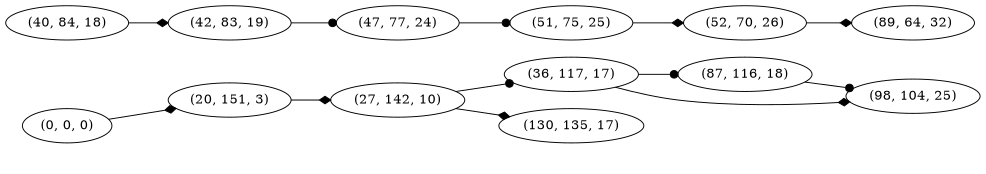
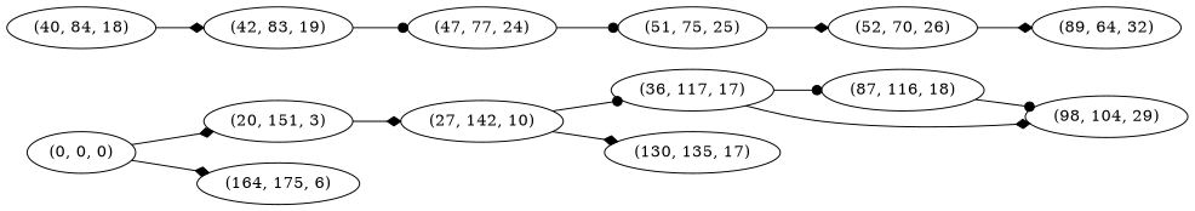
  digraph {
    rankdir=LR
    edge [arrowhead=diamond]
    "(0, 0, 0)"
    "(20, 151, 3)"
+   "(164, 175, 6)"
    "(27, 142, 10)"
    "(36, 117, 17)"
    "(130, 135, 17)"
    "(87, 116, 18)"
-   "(98, 104, 29)" [label="(98, 104, 25)"]
+   "(98, 104, 29)"
    "(40, 84, 18)"
    "(42, 83, 19)"
    "(47, 77, 24)"
    "(51, 75, 25)"
    "(52, 70, 26)"
    n14 [label="(89, 64, 32)"]
    "(0, 0, 0)" -> "(20, 151, 3)"
+   "(0, 0, 0)" -> "(164, 175, 6)"
    "(20, 151, 3)" -> "(27, 142, 10)"
    "(27, 142, 10)" -> "(36, 117, 17)" [arrowhead=dot]
    "(27, 142, 10)" -> "(130, 135, 17)"
    "(36, 117, 17)" -> "(87, 116, 18)" [arrowhead=dot]
    "(36, 117, 17)" -> "(98, 104, 29)"
    "(87, 116, 18)" -> "(98, 104, 29)" [arrowhead=dot]
    "(40, 84, 18)" -> "(42, 83, 19)"
    "(42, 83, 19)" -> "(47, 77, 24)" [arrowhead=dot]
    "(47, 77, 24)" -> "(51, 75, 25)" [arrowhead=dot]
    "(51, 75, 25)" -> "(52, 70, 26)"
    "(52, 70, 26)" -> n14
  }
